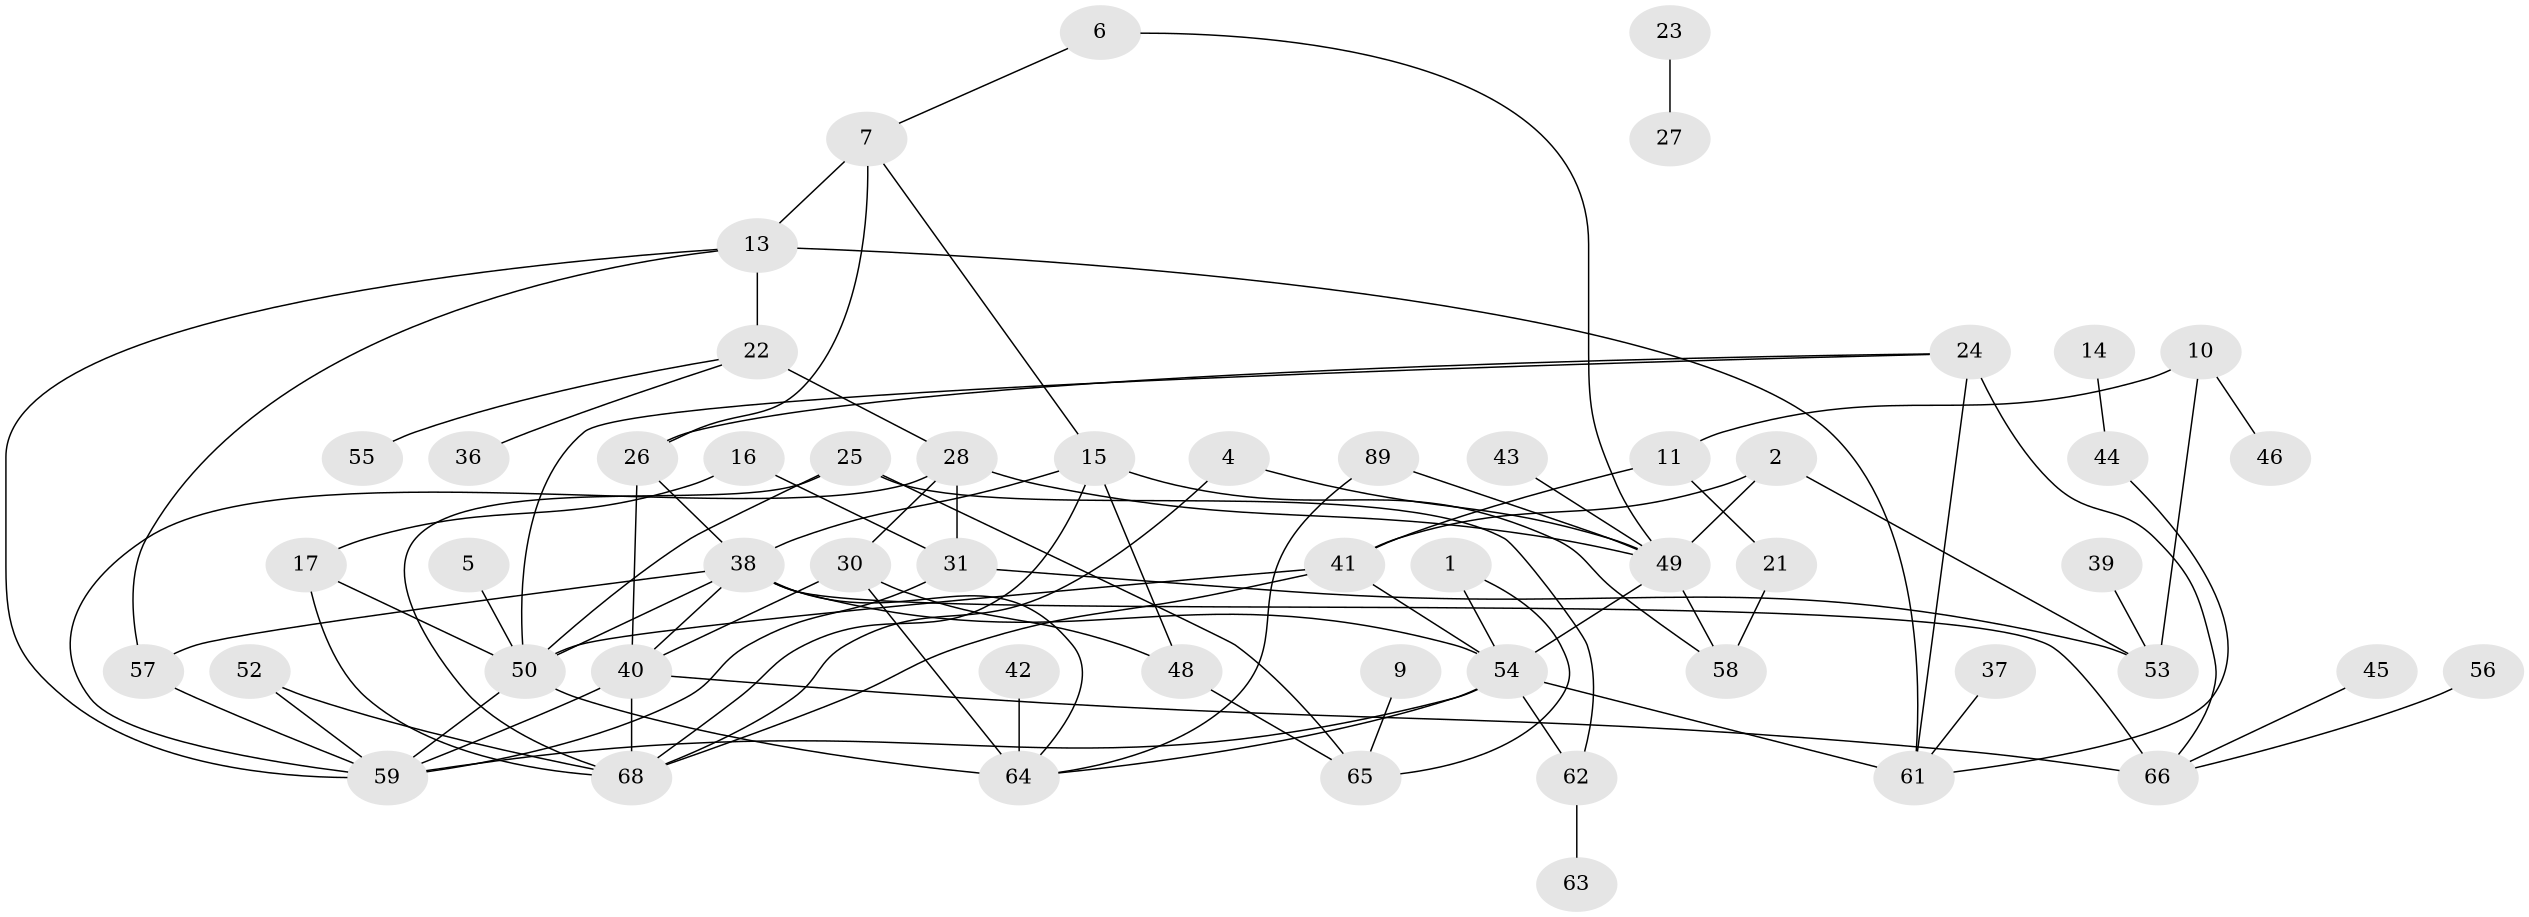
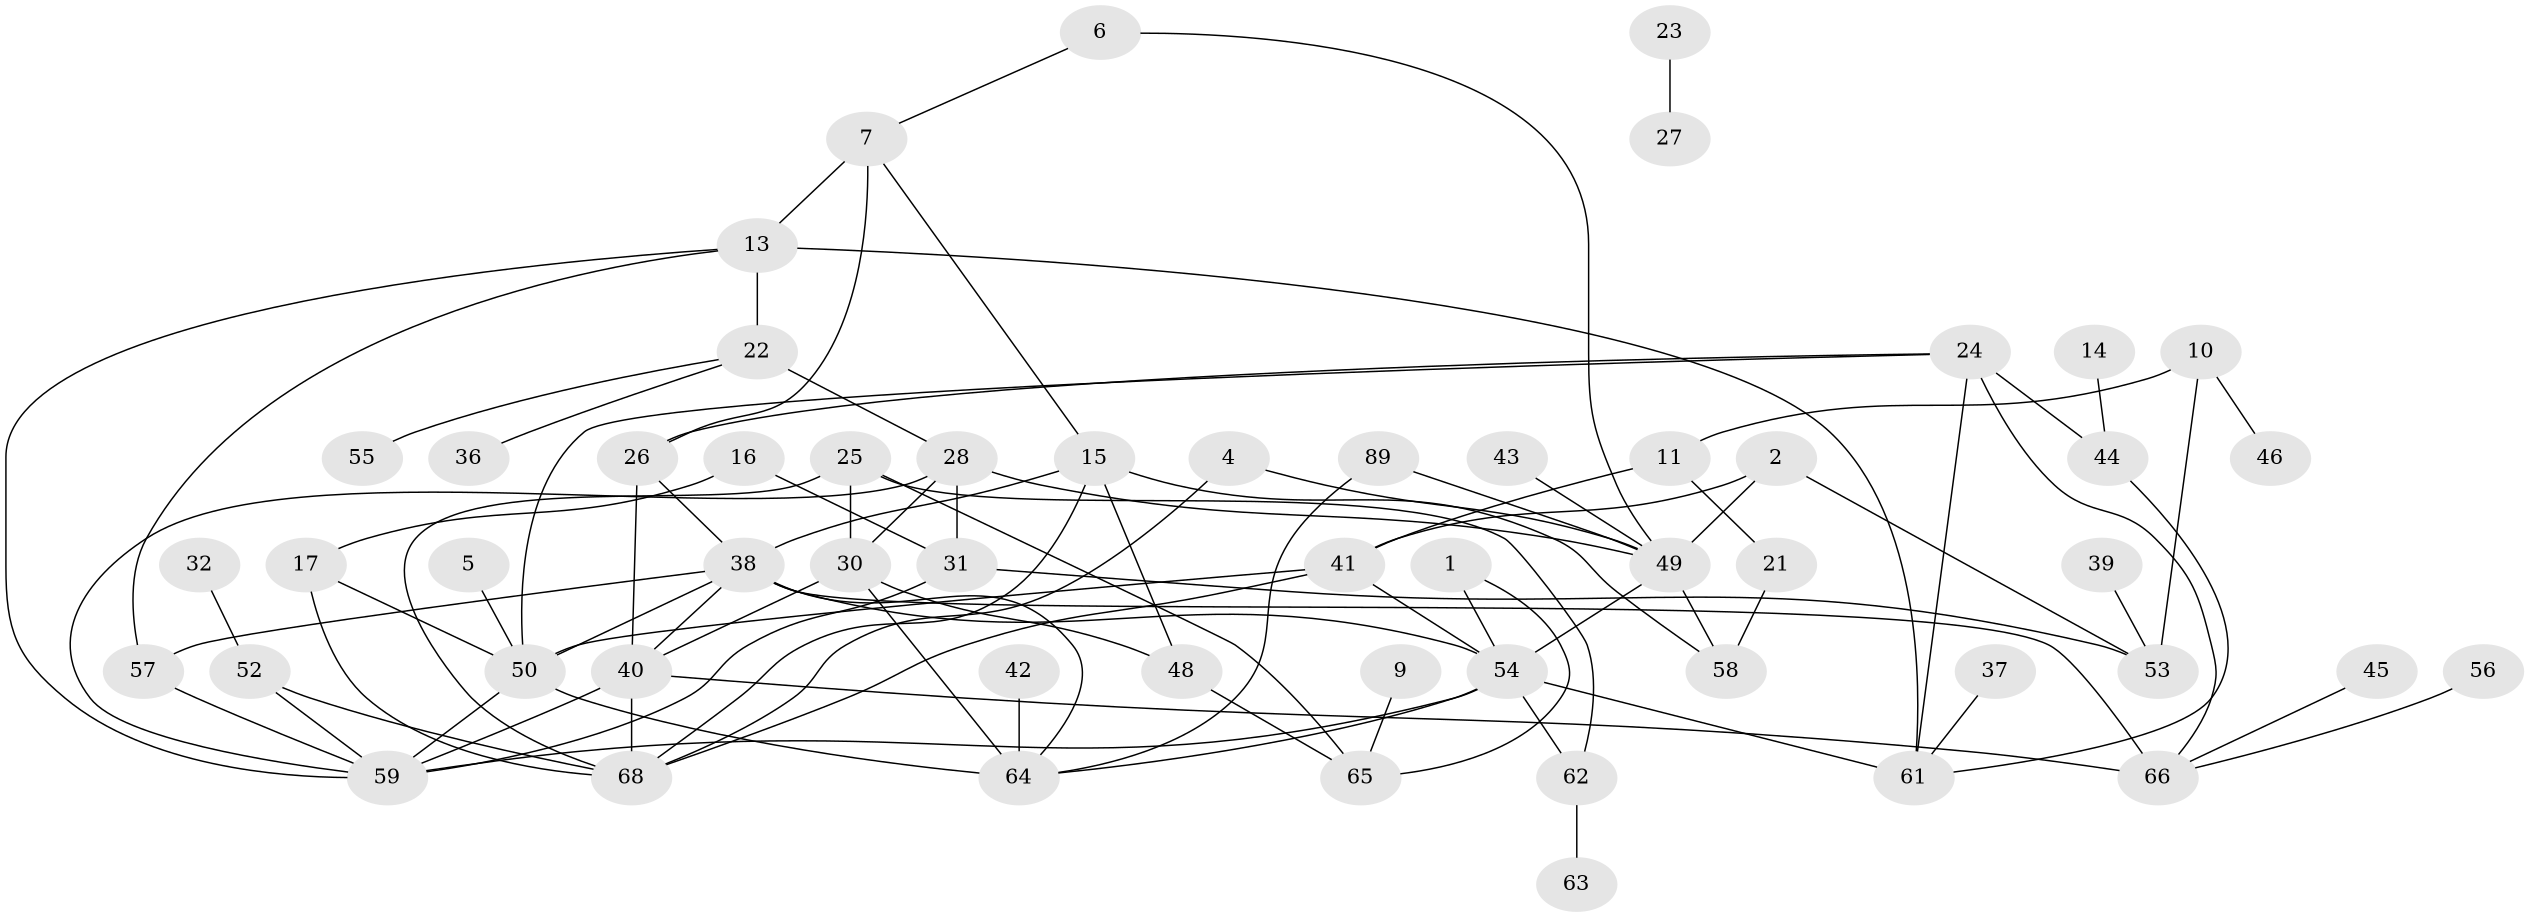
  graph {
    node [color=gray90 style=filled]
    edge [weight=1.0]
    1
    54
    65
    41
    68
    50
    59
    61
    64
    62
    2
    49
    53
    58
    4
    5
    6
    7
    13
    15
    26
    22
    57
    38
    48
    40
    9
    10
    11
    46
    21
    28
    36
    55
    14
    44
    66
    16
    17
    31
    n41 [label=89]
    30
    23
    27
    24
    25
    63
+   32
    52
    37
    39
    42
    43
    45
    56
    1 -- 54
    1 -- 65
    54 -- 59
    54 -- 61
    54 -- 64
    54 -- 62
    41 -- 54
    41 -- 68
    41 -- 50
    50 -- 59
    50 -- 64 [weight=2.0]
    62 -- 63
    2 -- 41
    2 -- 49
    2 -- 53
    49 -- 54
    49 -- 58
    4 -- 68
    4 -- 49
    5 -- 50
    6 -- 49
    6 -- 7
    7 -- 13
    7 -- 15
    7 -- 26
    13 -- 59
    13 -- 61
    13 -- 22
    13 -- 57
    15 -- 68
    15 -- 58
    15 -- 38
    15 -- 48
    26 -- 38
    26 -- 40
    22 -- 28 [weight=2.0]
    22 -- 36
    22 -- 55
    57 -- 59
    38 -- 54
    38 -- 50 [weight=2.0]
    38 -- 64
    38 -- 57
    38 -- 40
    38 -- 66
    48 -- 65
    40 -- 68
    40 -- 59
    40 -- 66 [weight=2.0]
    9 -- 65
    10 -- 53
    10 -- 11
    10 -- 46
    11 -- 41
    11 -- 21
    21 -- 58
    28 -- 59
    28 -- 49
    28 -- 31
    28 -- 30
    14 -- 44
    44 -- 61
    16 -- 17
    16 -- 31
    17 -- 68
    17 -- 50
    31 -- 59
    31 -- 53
    n41 -- 64
    n41 -- 49
    30 -- 64
    30 -- 48
    30 -- 40
    23 -- 27
    24 -- 50
    24 -- 61
    24 -- 26
+   24 -- 44
    24 -- 66
    25 -- 65
    25 -- 68
-   25 -- 50 [weight=2.0]
+   25 -- 30 [weight=2.0]
    25 -- 62
+   32 -- 52
    52 -- 68
    52 -- 59
    37 -- 61
    39 -- 53
    42 -- 64
    43 -- 49
    45 -- 66
    56 -- 66
  }
